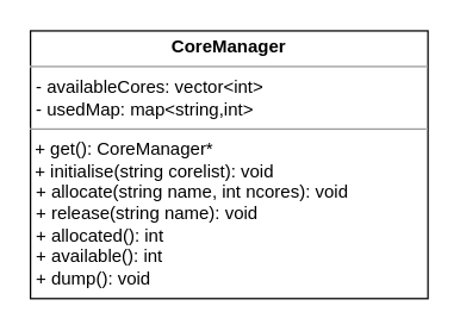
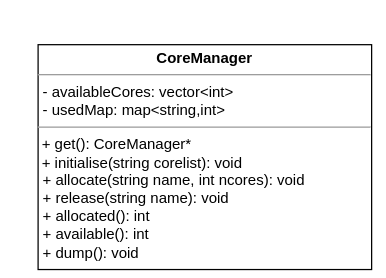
  <mxCell id="0" />
  <mxCell id="1" parent="0" />
- <mxCell id="2" value="&lt;p style=&quot;margin:0px;margin-top:4px;text-align:center;&quot;&gt;&lt;b&gt;CoreManager&lt;/b&gt;&lt;/p&gt;&lt;hr size=&quot;1&quot;&gt;&lt;p style=&quot;margin:0px;margin-left:4px;&quot;&gt;- availableCores: vector&amp;lt;int&amp;gt;&lt;/p&gt;&lt;p style=&quot;margin:0px;margin-left:4px;&quot;&gt;- usedMap: map&amp;lt;string,int&amp;gt;&lt;/p&gt;&lt;hr size=&quot;1&quot;&gt;&amp;nbsp;+ get(): CoreManager*&lt;br&gt;&amp;nbsp;+ initialise(string corelist): void&lt;p style=&quot;margin:0px;margin-left:4px;&quot;&gt;+ allocate(string name, int ncores): void&lt;/p&gt;&lt;p style=&quot;margin:0px;margin-left:4px;&quot;&gt;+ release(string name): void&lt;/p&gt;&lt;p style=&quot;margin:0px;margin-left:4px;&quot;&gt;+ allocated(): int&lt;/p&gt;&lt;p style=&quot;margin:0px;margin-left:4px;&quot;&gt;+ available(): int&lt;/p&gt;&lt;p style=&quot;margin:0px;margin-left:4px;&quot;&gt;+ dump(): void&lt;/p&gt;" style="verticalAlign=top;align=left;overflow=fill;fontSize=12;fontFamily=Helvetica;html=1;" parent="1" vertex="1"><mxGeometry x="20" y="20" width="267" height="180" as="geometry" /></mxCell>
+ <mxCell id="2" value="&lt;p style=&quot;margin:0px;margin-top:4px;text-align:center;&quot;&gt;&lt;b&gt;CoreManager&lt;/b&gt;&lt;/p&gt;&lt;hr size=&quot;1&quot;&gt;&lt;p style=&quot;margin:0px;margin-left:4px;&quot;&gt;- availableCores: vector&amp;lt;int&amp;gt;&lt;/p&gt;&lt;p style=&quot;margin:0px;margin-left:4px;&quot;&gt;- usedMap: map&amp;lt;string,int&amp;gt;&lt;/p&gt;&lt;hr size=&quot;1&quot;&gt;&amp;nbsp;+ get(): CoreManager*&lt;br&gt;&amp;nbsp;+ initialise(string corelist): void&lt;p style=&quot;margin:0px;margin-left:4px;&quot;&gt;+ allocate(string name, int ncores): void&lt;/p&gt;&lt;p style=&quot;margin:0px;margin-left:4px;&quot;&gt;+ release(string name): void&lt;/p&gt;&lt;p style=&quot;margin:0px;margin-left:4px;&quot;&gt;+ allocated(): int&lt;/p&gt;&lt;p style=&quot;margin:0px;margin-left:4px;&quot;&gt;+ available(): int&lt;/p&gt;&lt;p style=&quot;margin:0px;margin-left:4px;&quot;&gt;+ dump(): void&lt;/p&gt;" style="verticalAlign=top;align=left;overflow=fill;fontSize=12;fontFamily=Helvetica;html=1;" parent="1" vertex="1"><mxGeometry x="30" y="35" width="267" height="180" as="geometry" /></mxCell>
